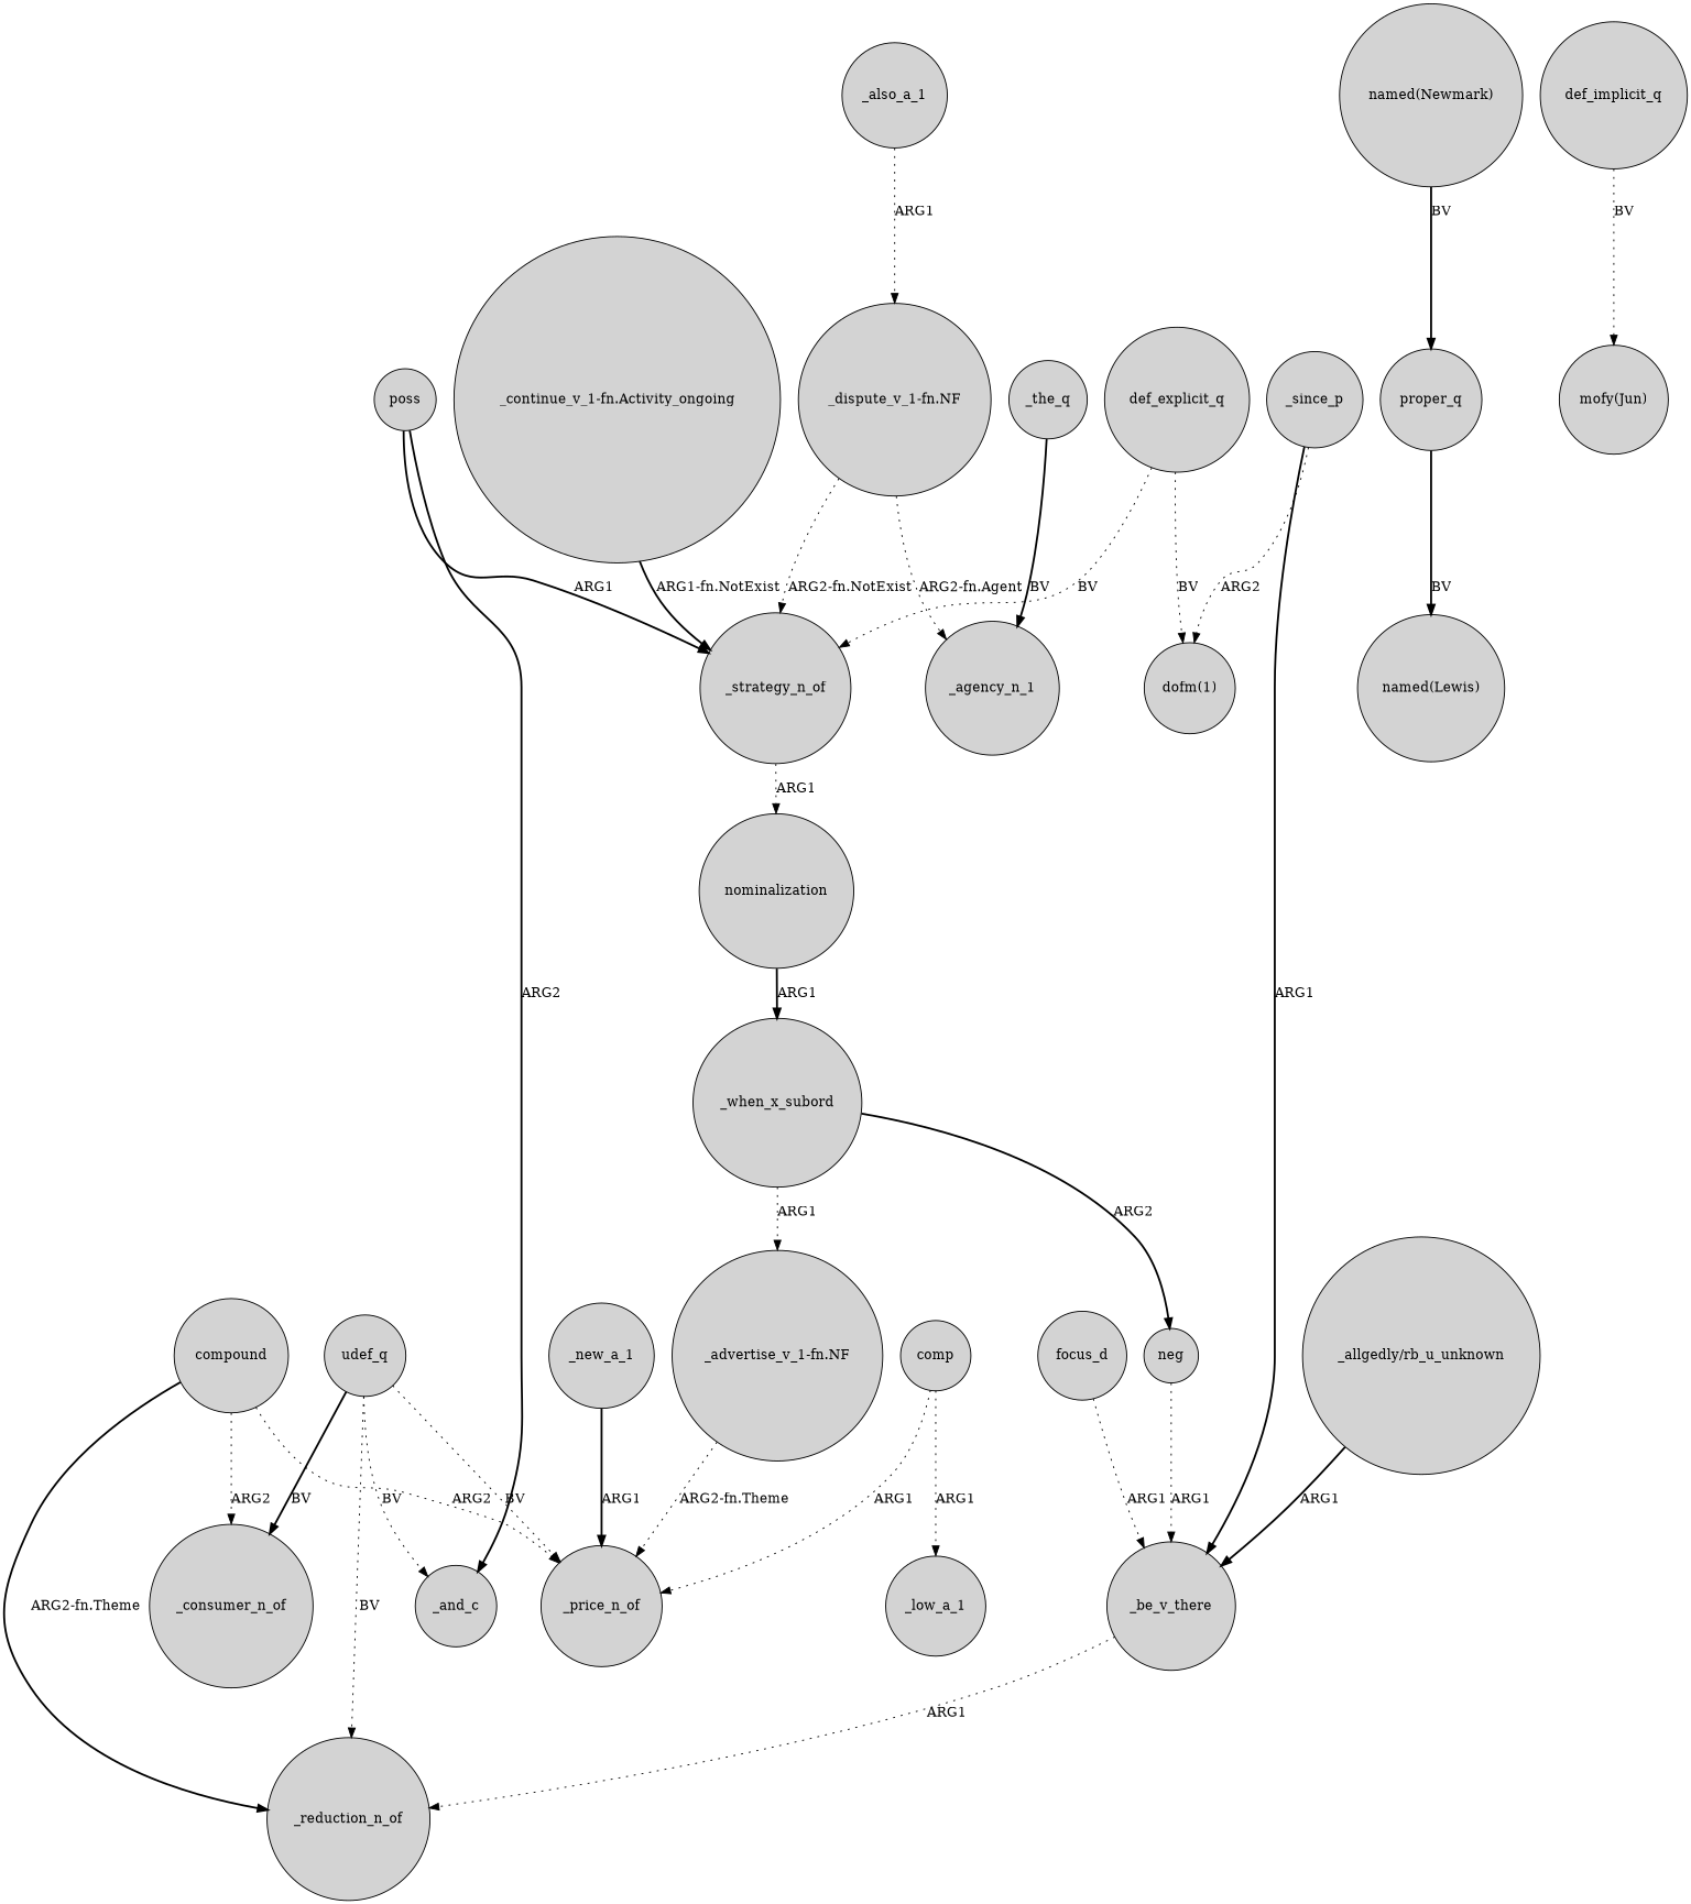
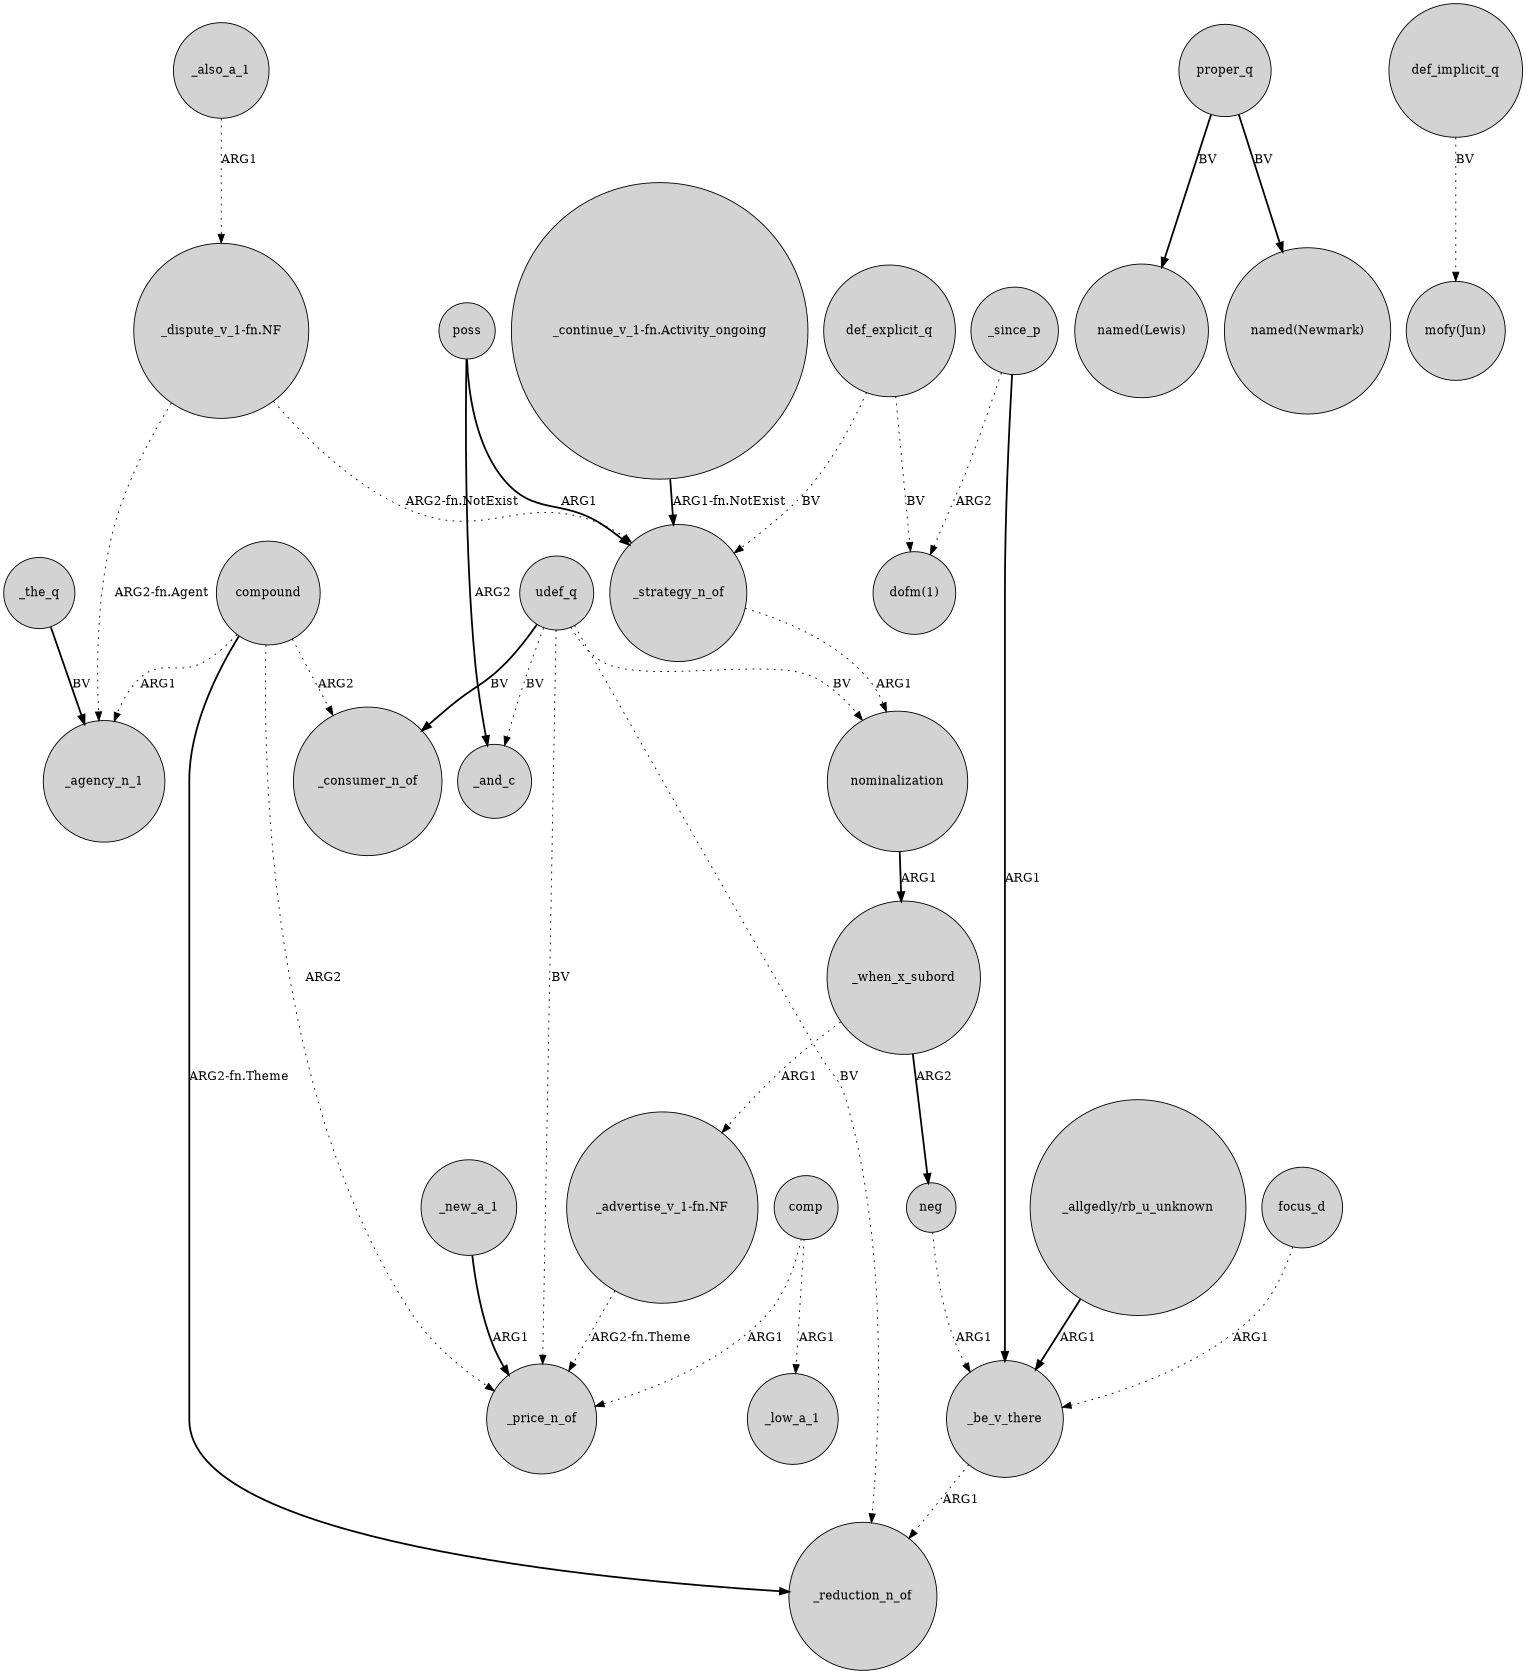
  digraph {
    node [shape=circle style=filled]
    edge [style=dotted]
    _the_q
    _agency_n_1
    compound
    _price_n_of
    _reduction_n_of
    _consumer_n_of
    poss
    _and_c
    _strategy_n_of
    nominalization
    udef_q
    _when_x_subord
    _be_v_there
    proper_q
    "named(Lewis)"
    "named(Newmark)"
    neg
    "_advertise_v_1-fn.NF"
    _new_a_1
    _also_a_1
    "_dispute_v_1-fn.NF"
    "_allgedly/rb_u_unknown"
    def_implicit_q
    "mofy(Jun)"
    "_continue_v_1-fn.Activity_ongoing"
    def_explicit_q
    "dofm(1)"
    focus_d
    _since_p
    comp
    _low_a_1
    _the_q -> _agency_n_1 [label=BV style=bold]
+   compound -> _agency_n_1 [label=ARG1]
    compound -> _price_n_of [label=ARG2]
    compound -> _reduction_n_of [label="ARG2-fn.Theme" style=bold]
    compound -> _consumer_n_of [label=ARG2]
    poss -> _and_c [label=ARG2 style=bold]
    poss -> _strategy_n_of [label=ARG1 style=bold]
    _strategy_n_of -> nominalization [label=ARG1]
    nominalization -> _when_x_subord [label=ARG1 style=bold]
    udef_q -> _price_n_of [label=BV]
    udef_q -> _reduction_n_of [label=BV]
    udef_q -> _consumer_n_of [label=BV style=bold]
    udef_q -> _and_c [label=BV]
+   udef_q -> nominalization [label=BV]
    _when_x_subord -> neg [label=ARG2 style=bold]
    _when_x_subord -> "_advertise_v_1-fn.NF" [label=ARG1]
    _be_v_there -> _reduction_n_of [label=ARG1]
    proper_q -> "named(Lewis)" [label=BV style=bold]
-   "named(Newmark)" -> proper_q [label=BV style=bold]
+   proper_q -> "named(Newmark)" [label=BV style=bold]
    neg -> _be_v_there [label=ARG1]
    "_advertise_v_1-fn.NF" -> _price_n_of [label="ARG2-fn.Theme"]
    _new_a_1 -> _price_n_of [label=ARG1 style=bold]
    _also_a_1 -> "_dispute_v_1-fn.NF" [label=ARG1]
    "_dispute_v_1-fn.NF" -> _agency_n_1 [label="ARG2-fn.Agent"]
    "_dispute_v_1-fn.NF" -> _strategy_n_of [label="ARG2-fn.NotExist"]
    "_allgedly/rb_u_unknown" -> _be_v_there [label=ARG1 style=bold]
    def_implicit_q -> "mofy(Jun)" [label=BV]
    "_continue_v_1-fn.Activity_ongoing" -> _strategy_n_of [label="ARG1-fn.NotExist" style=bold]
    def_explicit_q -> _strategy_n_of [label=BV]
    def_explicit_q -> "dofm(1)" [label=BV]
    focus_d -> _be_v_there [label=ARG1]
    _since_p -> _be_v_there [label=ARG1 style=bold]
    _since_p -> "dofm(1)" [label=ARG2]
    comp -> _price_n_of [label=ARG1]
    comp -> _low_a_1 [label=ARG1]
  }
